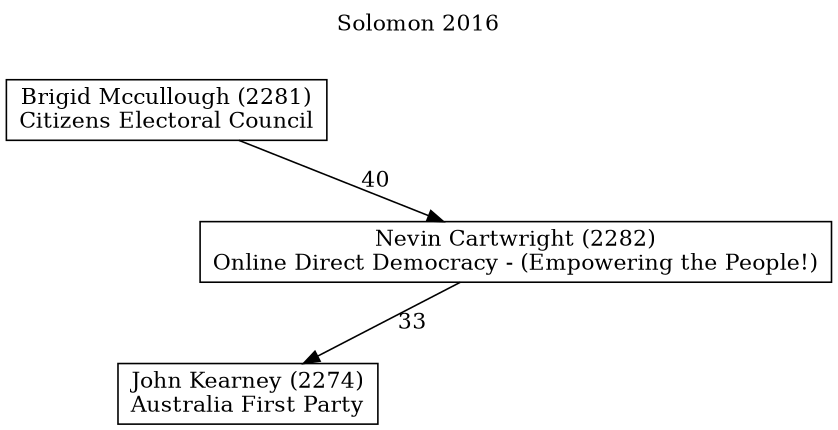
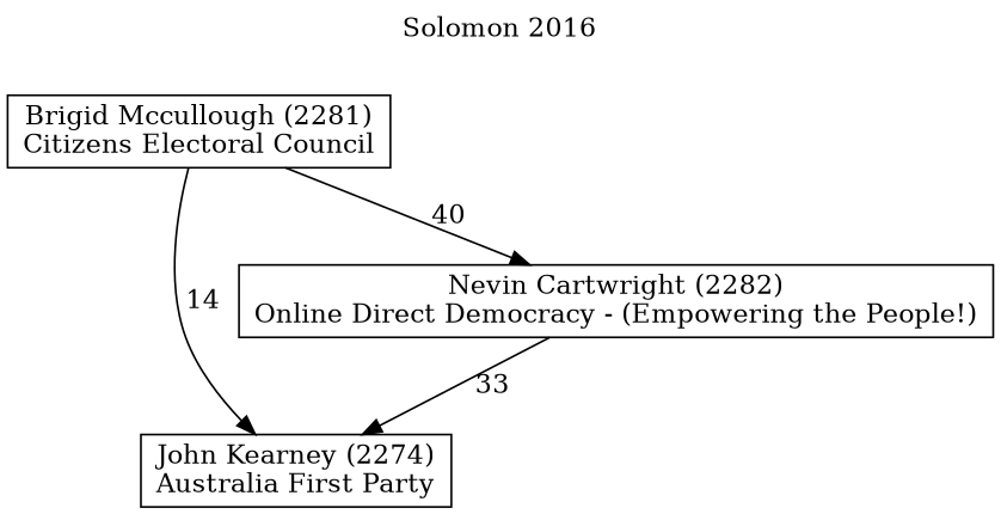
  digraph {
    label="Solomon 2016"
    labelloc=t
    mclimit=10
    node [shape=box]
    n1 [label="John Kearney (2274)\nAustralia First Party"]
    n2 [label="Nevin Cartwright (2282)\nOnline Direct Democracy - (Empowering the People!)"]
    n3 [label="Brigid Mccullough (2281)\nCitizens Electoral Council"]
    n2 -> n1 [label=33]
+   n3 -> n1 [label=14]
    n3 -> n2 [label=40]
  }
